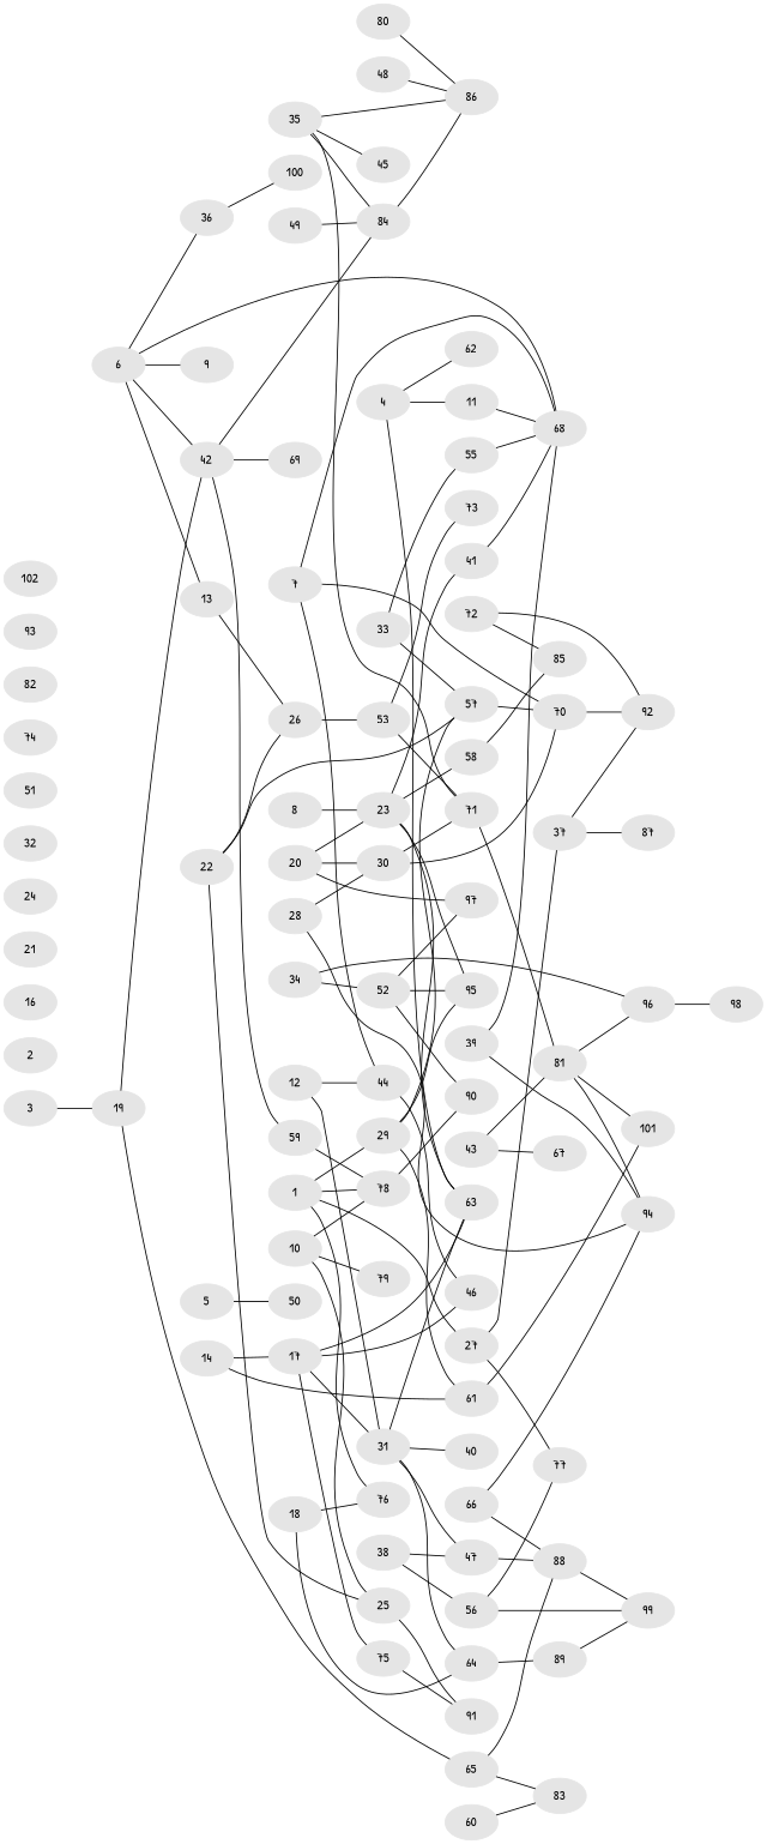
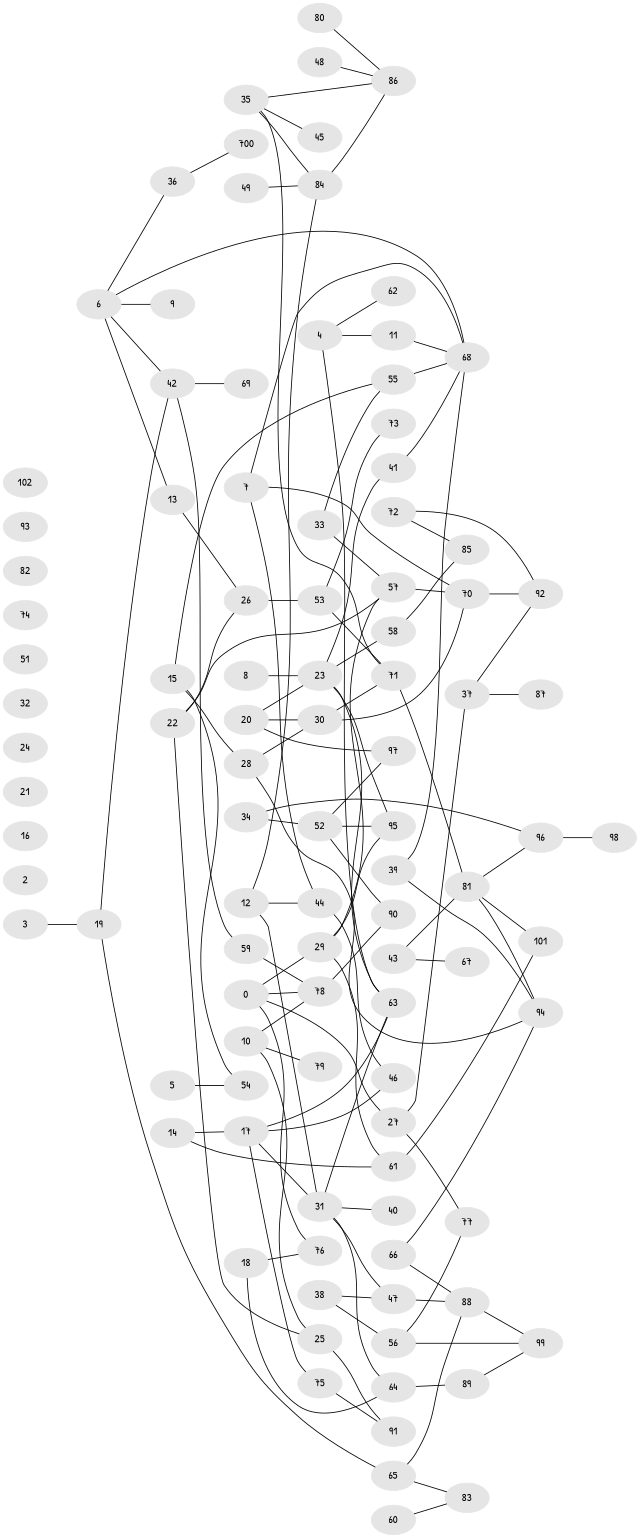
  graph {
    fontname="Patrick Hand"
    rankdir=LR
    node [color=gray90 fontname="Patrick Hand" style=filled]
    edge [fontname="Patrick Hand"]
-   1
+   1 [label=0]
    27
    29
    76
    78
    37
    77
    61
    57
    95
    90
    2
    3
    19
    42
    65
    4
    11
    62
    63
    68
    5
-   54 [label=50]
+   54
    6
    9
    13
    36
    26
-   100
+   100 [label=700]
    84
    59
    69
    7
    44
    70
    46
    92
    8
    23
    41
    58
    10
    25
    79
    91
    12
    31
    64
    40
    47
    53
    14
    17
    75
    101
+   15
    28
    55
    30
    94
    16
    18
    89
    88
    83
    20
    97
    21
    22
    85
    24
    71
    73
    87
    81
    32
    33
    34
    52
    96
    98
    35
    45
    86
    38
    56
    99
    39
    43
    67
    48
    49
    51
    60
    66
    72
    74
    80
    82
    93
    102
    1 -- 27
    1 -- 29
    1 -- 76
    1 -- 78
    27 -- 37
    27 -- 77
    29 -- 61
    29 -- 57
    29 -- 95
    78 -- 90
    37 -- 92
    37 -- 87
    61 -- 101
    57 -- 70
    3 -- 19
    19 -- 42
    19 -- 65
-   42 -- 84
+   12 -- 84
    42 -- 59
    42 -- 69
    65 -- 88
    65 -- 83
    4 -- 11
    4 -- 62
    4 -- 63
    11 -- 68
    5 -- 54
    6 -- 42
    6 -- 68
    6 -- 9
    6 -- 13
    6 -- 36
    13 -- 26
    36 -- 100
    26 -- 53
    84 -- 86
    59 -- 78
    7 -- 68
    7 -- 44
    7 -- 70
    44 -- 46
    70 -- 92
    8 -- 23
    23 -- 95
    23 -- 63
    23 -- 41
    23 -- 58
    41 -- 68
    58 -- 85
    10 -- 78
    10 -- 25
    10 -- 79
    25 -- 91
    12 -- 44
    12 -- 31
    31 -- 63
    31 -- 64
    31 -- 40
    31 -- 47
    64 -- 89
    47 -- 88
    53 -- 71
    53 -- 73
    14 -- 61
    14 -- 17
    17 -- 63
    17 -- 46
    17 -- 31
    17 -- 75
    75 -- 91
+   15 -- 54
+   15 -- 28
+   15 -- 55
    28 -- 30
    28 -- 94
    55 -- 68
    30 -- 70
    30 -- 71
    18 -- 76
    18 -- 64
    89 -- 99
    88 -- 99
    20 -- 23
    20 -- 30
    20 -- 97
    22 -- 57
    22 -- 26
    22 -- 25
    71 -- 81
    81 -- 101
    81 -- 94
    81 -- 96
    33 -- 57
    33 -- 55
    34 -- 52
    34 -- 96
    52 -- 95
    52 -- 90
    52 -- 97
    96 -- 98
    35 -- 84
    35 -- 71
    35 -- 45
    35 -- 86
    38 -- 47
    38 -- 56
    56 -- 77
    56 -- 99
    39 -- 68
    39 -- 94
    43 -- 81
    43 -- 67
    48 -- 86
    49 -- 84
    60 -- 83
    66 -- 94
    66 -- 88
    72 -- 92
    72 -- 85
    80 -- 86
  }
